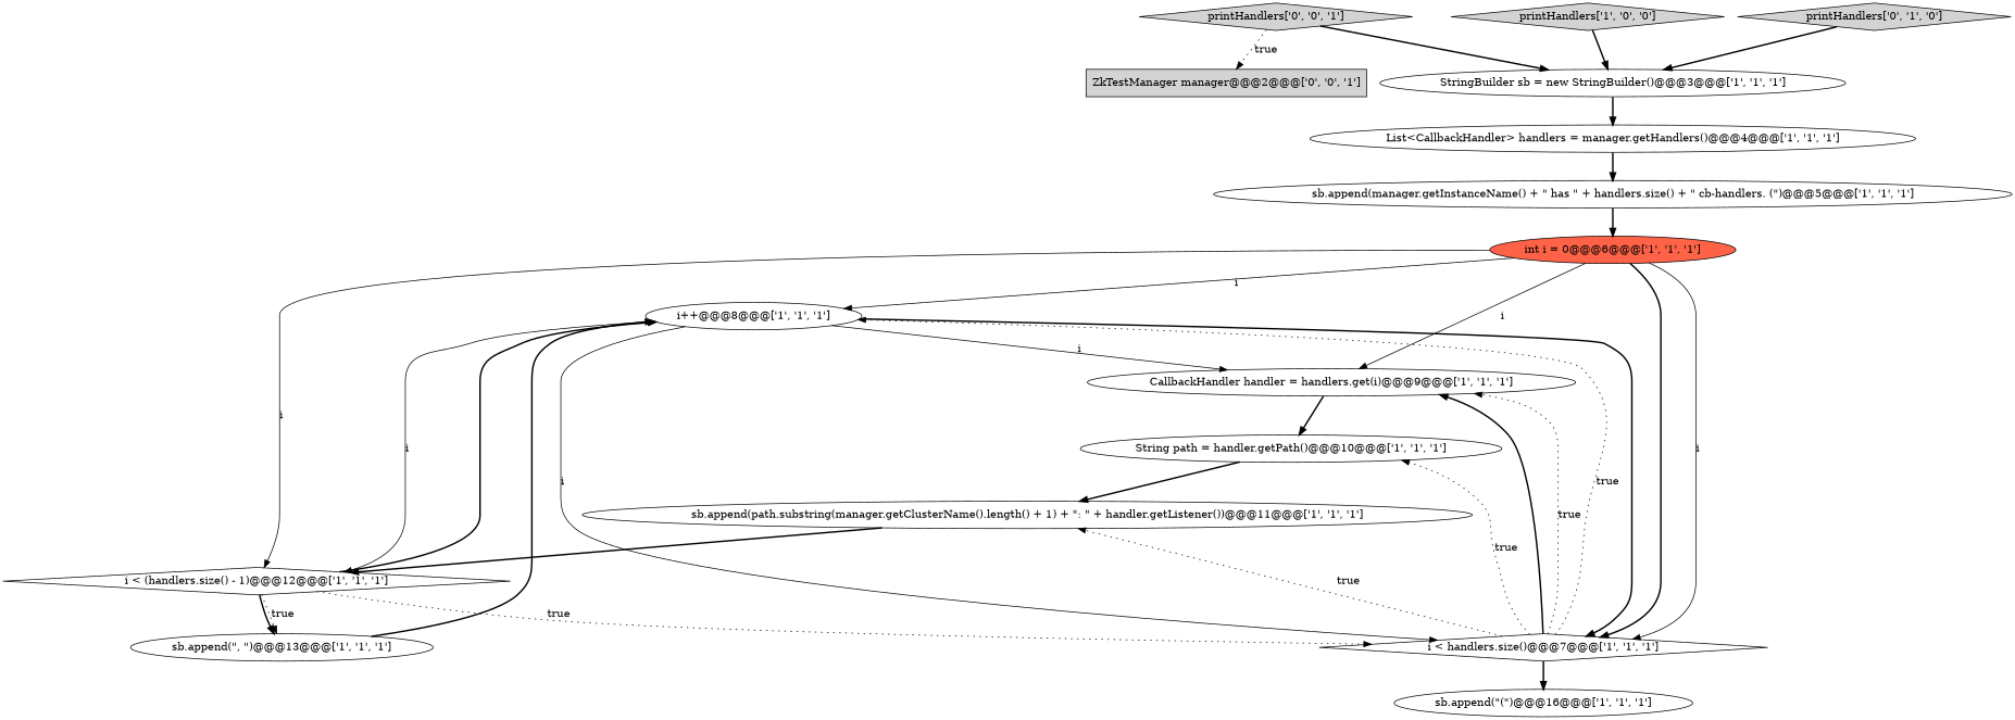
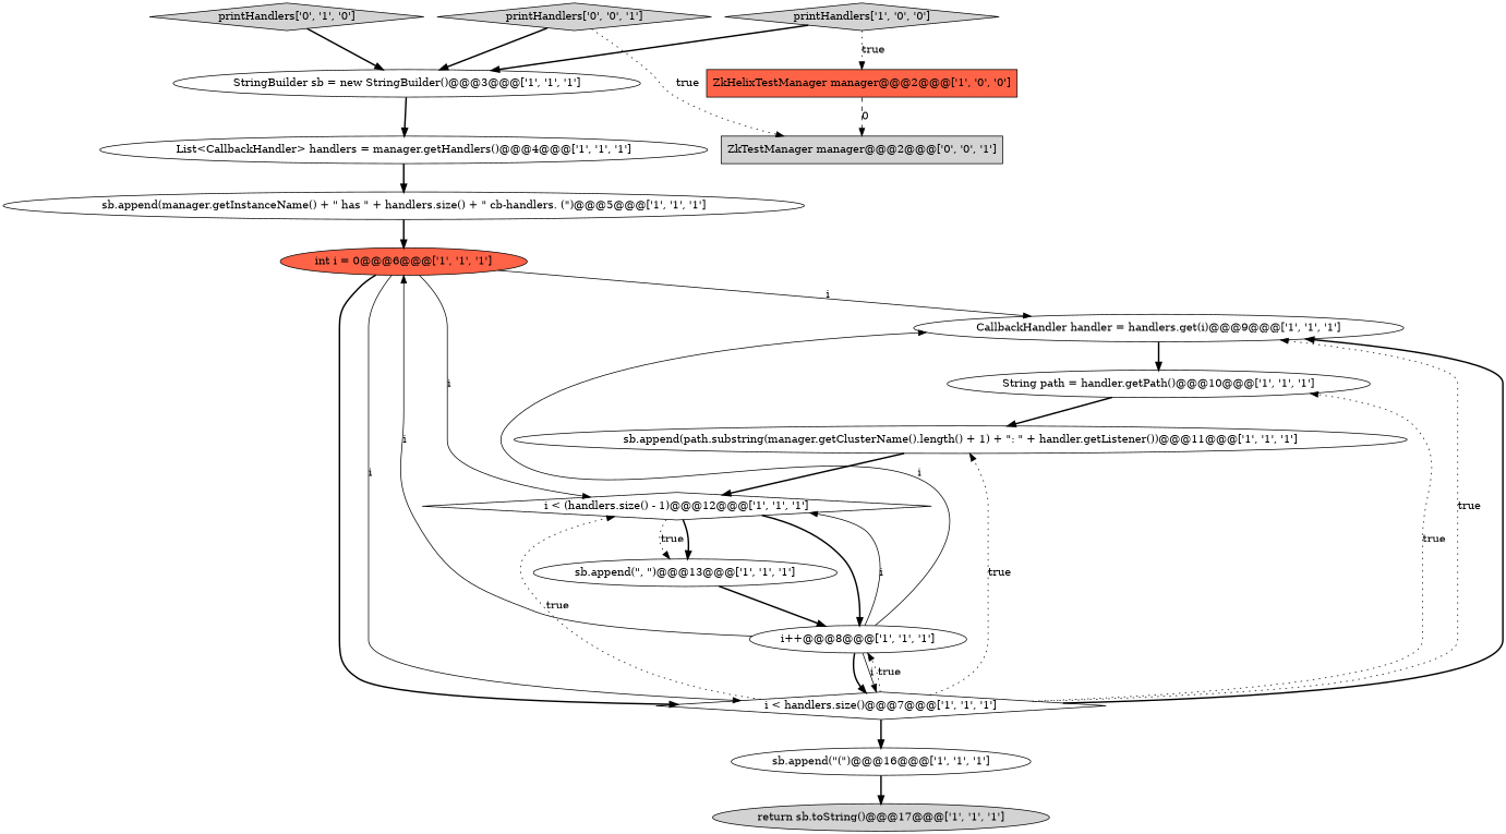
  digraph {
    node [fillcolor=white shape=ellipse style=filled]
    edge [style=bold]
    n1 [label="List<CallbackHandler> handlers = manager.getHandlers()@@@4@@@['1', '1', '1']"]
    n2 [label="sb.append(manager.getInstanceName() + \" has \" + handlers.size() + \" cb-handlers. (\")@@@5@@@['1', '1', '1']"]
    n3 [fillcolor=tomato label="int i = 0@@@6@@@['1', '1', '1']"]
    n4 [label="i++@@@8@@@['1', '1', '1']"]
    n5 [label="CallbackHandler handler = handlers.get(i)@@@9@@@['1', '1', '1']"]
    n6 [label="i < handlers.size()@@@7@@@['1', '1', '1']" shape=diamond]
    n7 [label="i < (handlers.size() - 1)@@@12@@@['1', '1', '1']" shape=diamond]
    n8 [label="String path = handler.getPath()@@@10@@@['1', '1', '1']"]
    n9 [label="sb.append(path.substring(manager.getClusterName().length() + 1) + \": \" + handler.getListener())@@@11@@@['1', '1', '1']"]
    n10 [label="sb.append(\"(\")@@@16@@@['1', '1', '1']"]
    n11 [label="sb.append(\", \")@@@13@@@['1', '1', '1']"]
+   n12 [fillcolor=lightgray label="return sb.toString()@@@17@@@['1', '1', '1']"]
    n13 [fillcolor=lightgray label="ZkTestManager manager@@@2@@@['0', '0', '1']" shape=box]
+   n14 [fillcolor=tomato label="ZkHelixTestManager manager@@@2@@@['1', '0', '0']" shape=box]
    n15 [fillcolor=lightgray label="printHandlers['0', '0', '1']" shape=diamond]
    n16 [label="StringBuilder sb = new StringBuilder()@@@3@@@['1', '1', '1']"]
    n17 [fillcolor=lightgray label="printHandlers['1', '0', '0']" shape=diamond]
    n18 [fillcolor=lightgray label="printHandlers['0', '1', '0']" shape=diamond]
    n1 -> n2
    n2 -> n3
-   n3 -> n4 [label=i style=solid]
+   n4 -> n3 [label=i style=solid]
    n3 -> n5 [label=i style=solid]
    n3 -> n6
    n3 -> n6 [label=i style=solid]
    n3 -> n7 [label=i style=solid]
    n4 -> n5 [label=i style=solid]
    n4 -> n6
    n4 -> n6 [label=i style=solid]
    n4 -> n7 [label=i style=solid]
    n5 -> n8
    n6 -> n4 [label=true style=dotted]
    n6 -> n5 [label=true style=dotted]
    n6 -> n5
-   n7 -> n6 [label=true style=dotted]
+   n6 -> n7 [label=true style=dotted]
    n6 -> n8 [label=true style=dotted]
    n6 -> n9 [label=true style=dotted]
    n6 -> n10
    n7 -> n4
    n7 -> n11
    n7 -> n11 [label=true style=dotted]
    n8 -> n9
    n9 -> n7
+   n10 -> n12
    n11 -> n4
+   n14 -> n13 [label=0 style=dashed]
    n15 -> n13 [label=true style=dotted]
    n15 -> n16
    n16 -> n1
+   n17 -> n14 [label=true style=dotted]
    n17 -> n16
    n18 -> n16
  }
